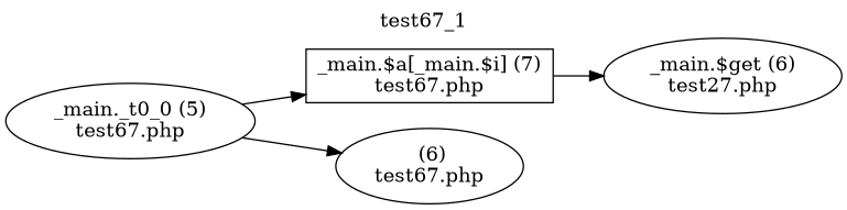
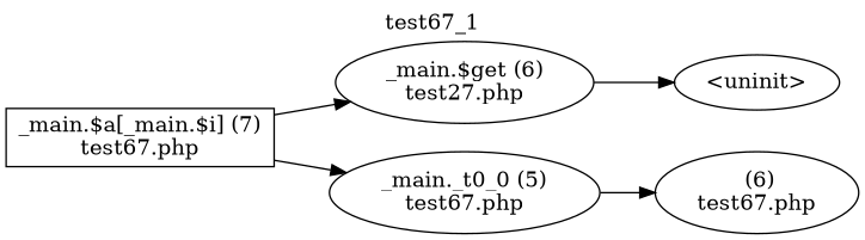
  digraph {
    label=test67_1
    labelloc=t
    rankdir=LR
    node [shape=ellipse]
    n1 [label="_main.$a[_main.$i] (7)\ntest67.php" shape=box]
    n2 [label="_main.$get (6)\ntest27.php"]
    n3 [label="_main._t0_0 (5)\ntest67.php"]
+   n4 [label="<uninit>"]
    n5 [label=" (6)\ntest67.php"]
    n1 -> n2
-   n3 -> n1
+   n1 -> n3
+   n2 -> n4
    n3 -> n5
  }
